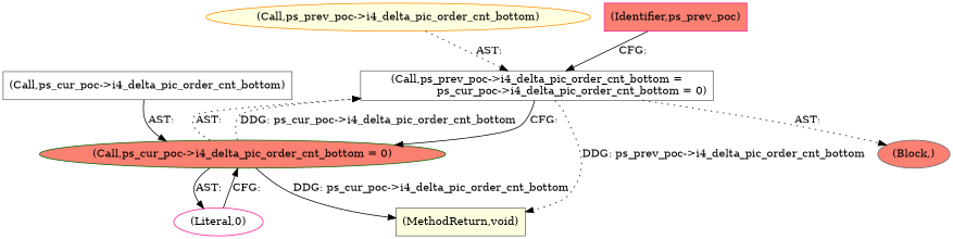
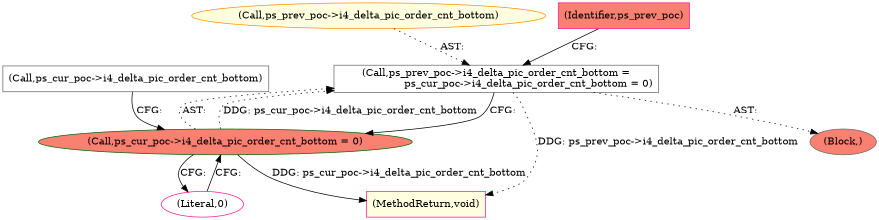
  digraph {
    node [color=gray40 fillcolor=white shape=box style=filled]
    edge [style=solid]
    n1 [label="(Call,ps_prev_poc->i4_delta_pic_order_cnt_bottom =\n                    ps_cur_poc->i4_delta_pic_order_cnt_bottom = 0)"]
    n2 [color=darkgreen fillcolor=salmon label="(Call,ps_cur_poc->i4_delta_pic_order_cnt_bottom = 0)" shape=ellipse]
-   n3 [fillcolor=lightyellow label="(MethodReturn,void)"]
+   n3 [color=deeppink fillcolor=lightyellow label="(MethodReturn,void)"]
    n4 [fillcolor=salmon label="(Block,)" shape=ellipse]
    n5 [color=deeppink label="(Literal,0)" shape=ellipse]
    n6 [color=darkorange fillcolor=lightyellow label="(Call,ps_prev_poc->i4_delta_pic_order_cnt_bottom)" shape=ellipse]
    n7 [color=deeppink fillcolor=salmon label="(Identifier,ps_prev_poc)"]
    n8 [label="(Call,ps_cur_poc->i4_delta_pic_order_cnt_bottom)"]
    n1 -> n2 [label="CFG: "]
    n1 -> n3 [label="DDG: ps_prev_poc->i4_delta_pic_order_cnt_bottom" style=dotted]
    n1 -> n4 [label="AST: " style=dotted]
    n2 -> n1 [label="AST: " style=dotted]
    n2 -> n1 [label="DDG: ps_cur_poc->i4_delta_pic_order_cnt_bottom" style=dotted]
    n2 -> n3 [label="DDG: ps_cur_poc->i4_delta_pic_order_cnt_bottom"]
-   n2 -> n5 [label="AST: "]
+   n2 -> n5 [label="CFG: "]
    n5 -> n2 [label="CFG: "]
    n6 -> n1 [label="AST: " style=dotted]
    n7 -> n1 [label="CFG: "]
-   n8 -> n2 [label="AST: "]
+   n8 -> n2 [label="CFG: "]
  }
